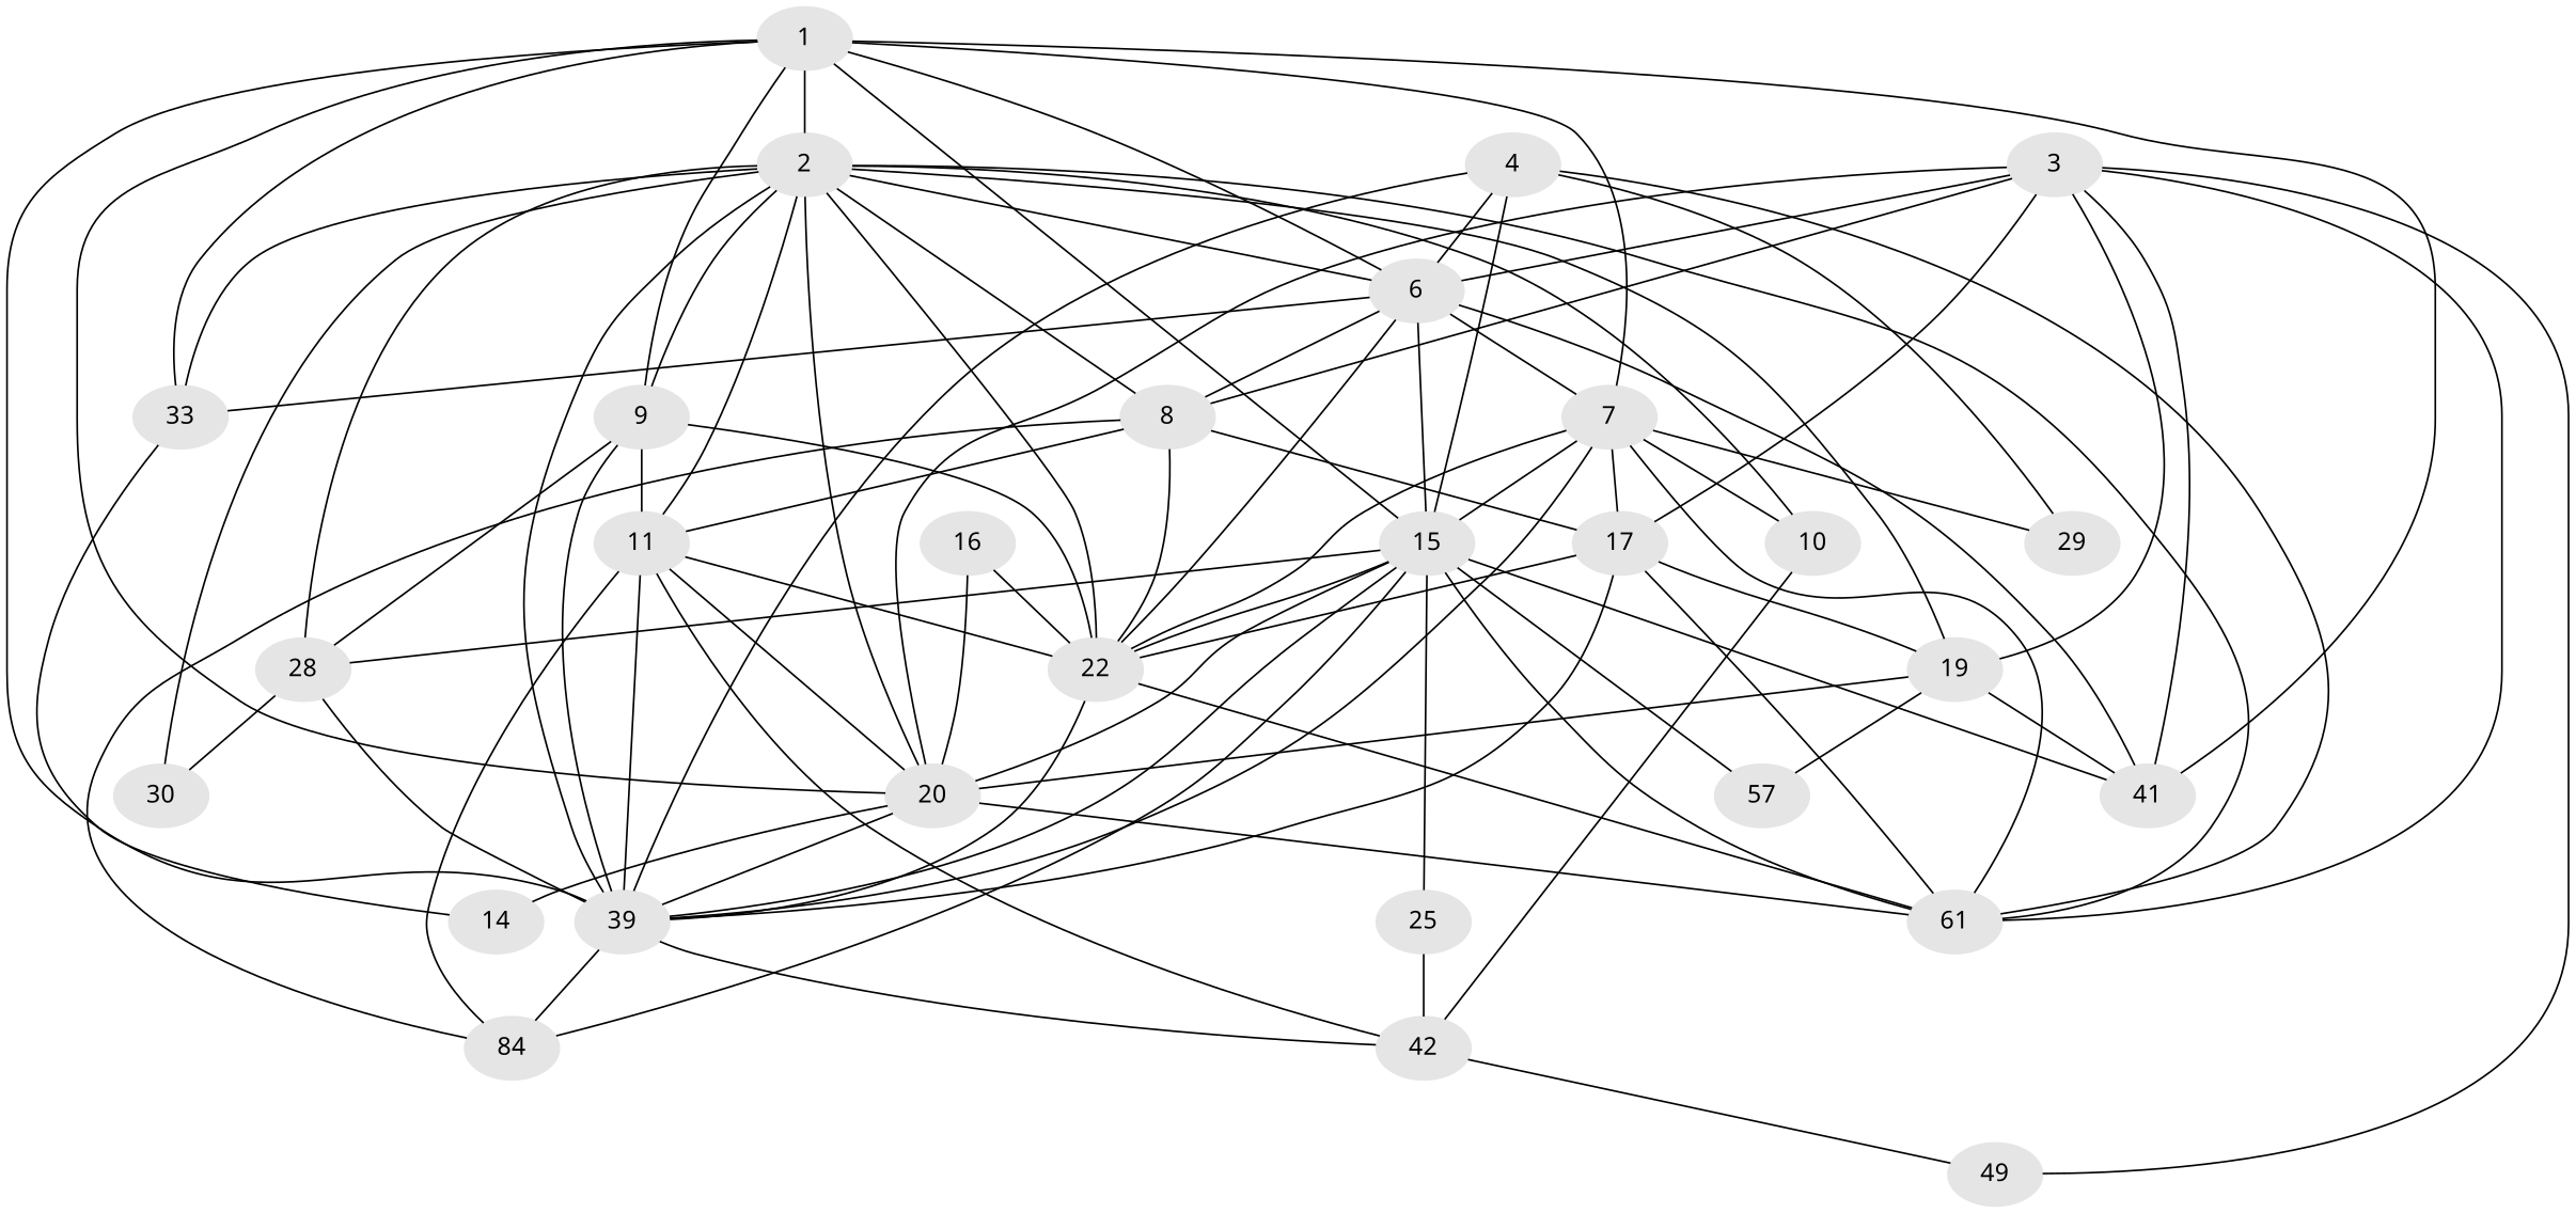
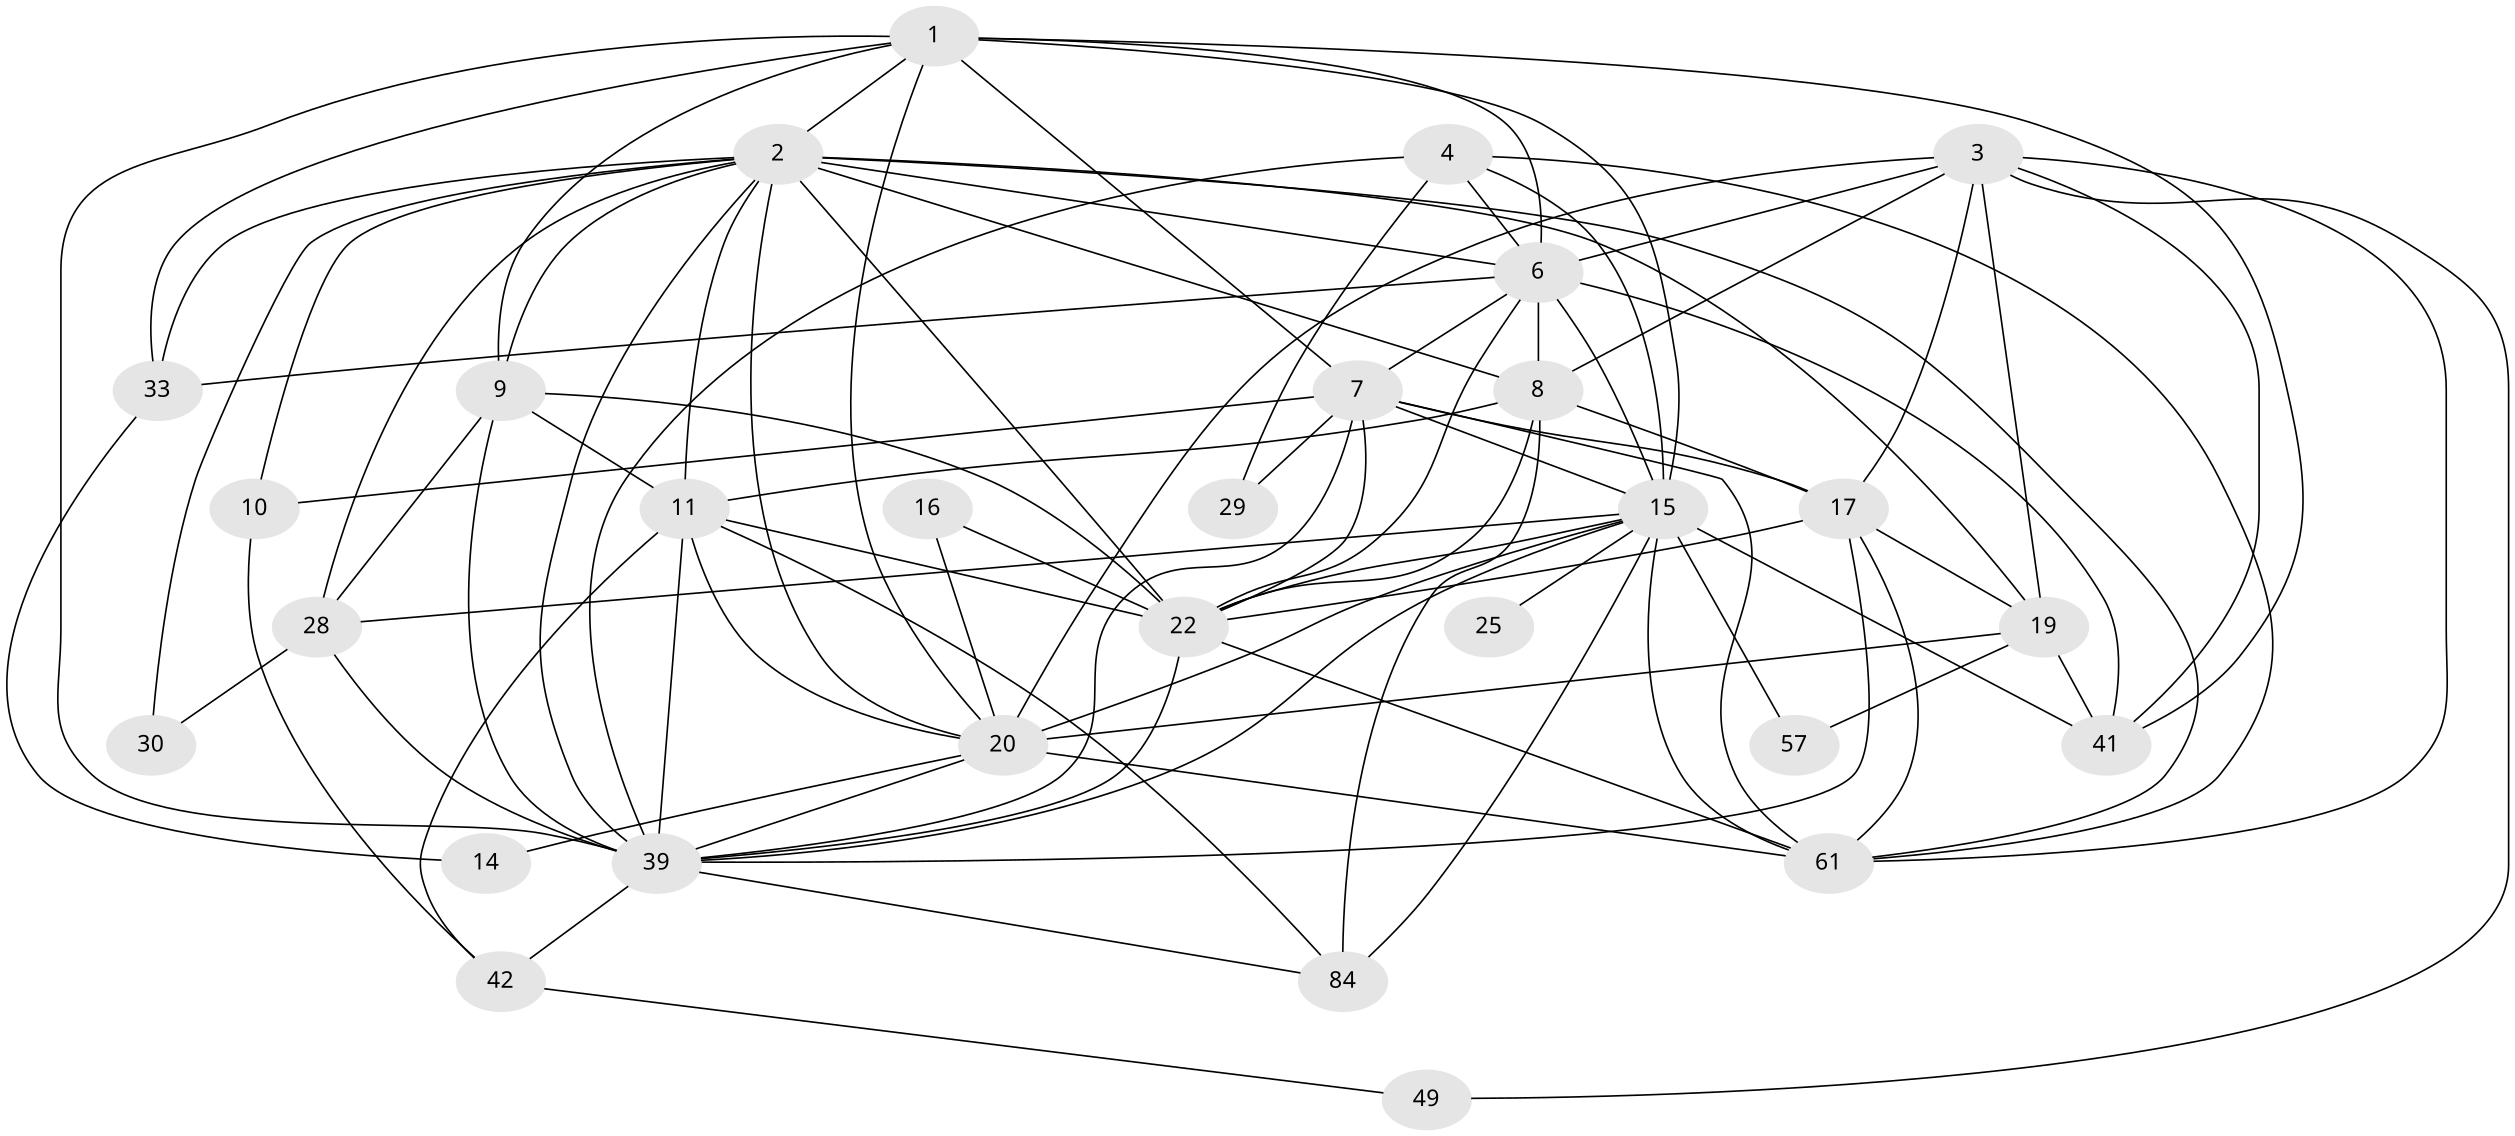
  graph {
    fontname="Noto Sans"
    node [color=gray90 fontname="Noto Sans" style=filled]
    edge [fontname="Noto Sans"]
    1 [super="+72+5"]
    2 [super="+71+64+12+52"]
    6 [super="+48+86+45+43"]
    7 [super="+18+82"]
    9 [super="+88+50"]
    15 [super="+66+24"]
    20 [super="+36+34"]
    33 [super="+69"]
    39 [super="+90+44+47"]
    41
    8 [super="+14+77+51"]
    10
    11 [super="+70+68"]
    19 [super="+40"]
    22 [super="+38+35+58+32+89"]
    28 [super="+37"]
    30
    61 [super="+63"]
    17 [super="+79+75"]
    29
    84
    25
    57 [super="+60"]
    n24 [label=14]
    42 [super="+80"]
    3 [super="+46+56+23+62"]
    49
    4 [super="+13"]
    16
    1 -- 2 [weight=2]
    1 -- 6
    1 -- 7
    1 -- 9
    1 -- 15
    1 -- 20 [weight=2]
    1 -- 33
    1 -- 39
    1 -- 41
    2 -- 6
    2 -- 9
    2 -- 20
    2 -- 33
    2 -- 39
    2 -- 8
    2 -- 10
    2 -- 11
    2 -- 19
    2 -- 22 [weight=2]
    2 -- 28
    2 -- 30
    2 -- 61
    6 -- 7
    6 -- 15 [weight=4]
    6 -- 33 [weight=2]
    6 -- 41
    6 -- 8
    6 -- 22
    7 -- 15
    7 -- 39
    7 -- 10
    7 -- 22 [weight=2]
    7 -- 61
    7 -- 17 [weight=2]
    7 -- 29
    9 -- 39
    9 -- 11 [weight=2]
    9 -- 22
    9 -- 28
    15 -- 20 [weight=2]
    15 -- 39 [weight=2]
    15 -- 41
    15 -- 22
    15 -- 28
    15 -- 61
    15 -- 84
    15 -- 25
    15 -- 57 [weight=2]
    20 -- 39
    20 -- 61
    20 -- n24
    33 -- n24
    39 -- 84
    39 -- 42
    8 -- 11
    8 -- 22
    8 -- 17
    8 -- 84
    10 -- 42
    11 -- 20
    11 -- 39 [weight=2]
    11 -- 22 [weight=2]
    11 -- 84
    11 -- 42
    19 -- 20 [weight=2]
    19 -- 41
    19 -- 57
    22 -- 39
    22 -- 61
    28 -- 39
    28 -- 30
    17 -- 39
    17 -- 19
    17 -- 22
    17 -- 61
-   25 -- 42
    42 -- 49
    3 -- 6
    3 -- 20 [weight=3]
    3 -- 41
    3 -- 8
    3 -- 19
    3 -- 61
    3 -- 17
    3 -- 49
    4 -- 6
    4 -- 15
    4 -- 39
    4 -- 61
    4 -- 29
    16 -- 20
    16 -- 22
  }
